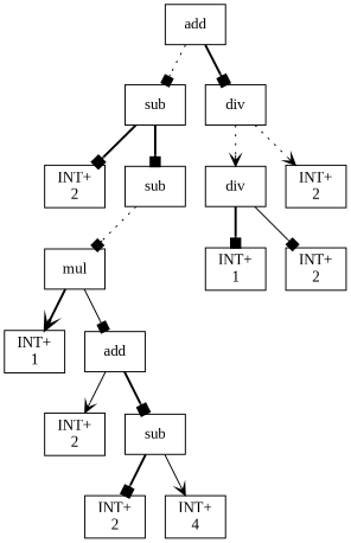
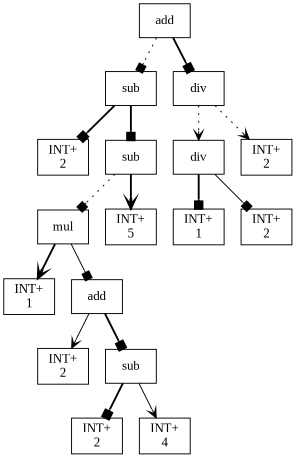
  digraph {
    fontname="Liberation Serif"
    node [shape=box fontname="Liberation Serif"]
    edge [style=bold arrowhead=box fontname="Liberation Serif"]
    n1 [label=add]
    n2 [label=sub]
    n3 [label=div]
    n4 [label="INT+\n2"]
    n5 [label=sub]
    n6 [label=mul]
+   n7 [label="INT+\n5"]
    n8 [label="INT+\n1"]
    n9 [label=add]
    n10 [label="INT+\n2"]
    n11 [label=sub]
    n12 [label="INT+\n2"]
    n13 [label="INT+\n4"]
    n14 [label=div]
    n15 [label="INT+\n2"]
    n16 [label="INT+\n1"]
    n17 [label="INT+\n2"]
    n1 -> n2 [style=dotted]
    n1 -> n3
    n2 -> n4
    n2 -> n5
    n3 -> n14 [style=dotted arrowhead=vee]
    n3 -> n15 [style=dotted arrowhead=vee]
    n5 -> n6 [style=dotted]
+   n5 -> n7 [arrowhead=vee]
    n6 -> n8 [arrowhead=vee]
    n6 -> n9 [style=solid]
    n9 -> n10 [style=solid arrowhead=vee]
    n9 -> n11
    n11 -> n12
    n11 -> n13 [style=solid arrowhead=vee]
    n14 -> n16
    n14 -> n17 [style=solid]
  }
